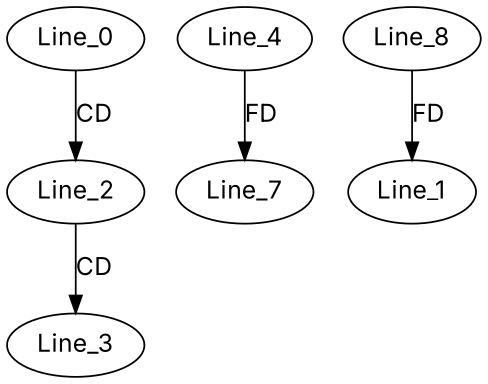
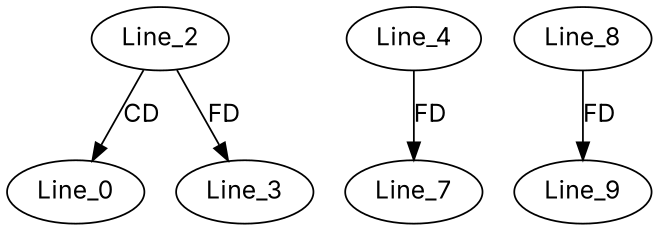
  digraph {
    fontname=Inter
    node [fontname=Inter]
    edge [fontname=Inter]
    Line_0
    Line_2
    Line_3
    n4 [label=Line_7]
    Line_4
    Line_8
-   Line_9 [label=Line_1]
-   Line_0 -> Line_2 [label=CD]
-   Line_2 -> Line_3 [label=CD]
+   Line_9
+   Line_2 -> Line_0 [label=CD]
+   Line_2 -> Line_3 [label=FD]
    Line_4 -> n4 [label=FD]
    Line_8 -> Line_9 [label=FD]
  }
